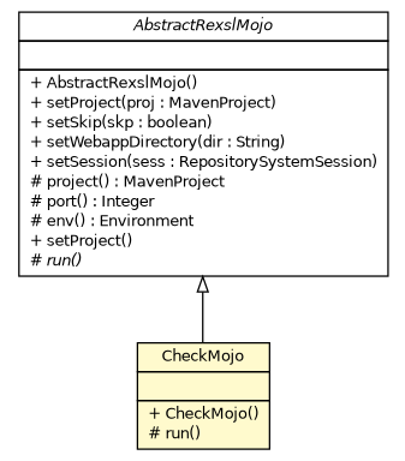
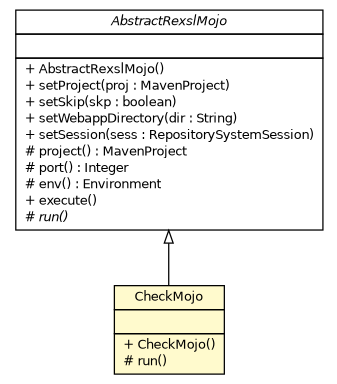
  digraph {
    nodesep=0.25
    ranksep=0.5
    node [fontcolor=black fontname=Helvetica fontsize=10.0 shape=plaintext]
-   n1 [label=<<table title="com.rexsl.maven.AbstractRexslMojo" border="0" cellborder="1" cellspacing="0" cellpadding="2" port="p" href="./AbstractRexslMojo.html"> 		<tr><td><table border="0" cellspacing="0" cellpadding="1"> <tr><td align="center" balign="center"><font face="Helvetica-Oblique"> AbstractRexslMojo </font></td></tr> 		</table></td></tr> 		<tr><td><table border="0" cellspacing="0" cellpadding="1"> <tr><td align="left" balign="left">  </td></tr> 		</table></td></tr> 		<tr><td><table border="0" cellspacing="0" cellpadding="1"> <tr><td align="left" balign="left"> + AbstractRexslMojo() </td></tr> <tr><td align="left" balign="left"> + setProject(proj : MavenProject) </td></tr> <tr><td align="left" balign="left"> + setSkip(skp : boolean) </td></tr> <tr><td align="left" balign="left"> + setWebappDirectory(dir : String) </td></tr> <tr><td align="left" balign="left"> + setSession(sess : RepositorySystemSession) </td></tr> <tr><td align="left" balign="left"> # project() : MavenProject </td></tr> <tr><td align="left" balign="left"> # port() : Integer </td></tr> <tr><td align="left" balign="left"> # env() : Environment </td></tr> <tr><td align="left" balign="left"> + setProject() </td></tr> <tr><td align="left" balign="left"><font face="Helvetica-Oblique" point-size="10.0"> # run() </font></td></tr> 		</table></td></tr> 		</table>>]
+   n1 [label=<<table title="com.rexsl.maven.AbstractRexslMojo" border="0" cellborder="1" cellspacing="0" cellpadding="2" port="p" href="./AbstractRexslMojo.html"> 		<tr><td><table border="0" cellspacing="0" cellpadding="1"> <tr><td align="center" balign="center"><font face="Helvetica-Oblique"> AbstractRexslMojo </font></td></tr> 		</table></td></tr> 		<tr><td><table border="0" cellspacing="0" cellpadding="1"> <tr><td align="left" balign="left">  </td></tr> 		</table></td></tr> 		<tr><td><table border="0" cellspacing="0" cellpadding="1"> <tr><td align="left" balign="left"> + AbstractRexslMojo() </td></tr> <tr><td align="left" balign="left"> + setProject(proj : MavenProject) </td></tr> <tr><td align="left" balign="left"> + setSkip(skp : boolean) </td></tr> <tr><td align="left" balign="left"> + setWebappDirectory(dir : String) </td></tr> <tr><td align="left" balign="left"> + setSession(sess : RepositorySystemSession) </td></tr> <tr><td align="left" balign="left"> # project() : MavenProject </td></tr> <tr><td align="left" balign="left"> # port() : Integer </td></tr> <tr><td align="left" balign="left"> # env() : Environment </td></tr> <tr><td align="left" balign="left"> + execute() </td></tr> <tr><td align="left" balign="left"><font face="Helvetica-Oblique" point-size="10.0"> # run() </font></td></tr> 		</table></td></tr> 		</table>>]
    n2 [label=<<table title="com.rexsl.maven.CheckMojo" border="0" cellborder="1" cellspacing="0" cellpadding="2" port="p" bgcolor="lemonChiffon" href="./CheckMojo.html"> 		<tr><td><table border="0" cellspacing="0" cellpadding="1"> <tr><td align="center" balign="center"> CheckMojo </td></tr> 		</table></td></tr> 		<tr><td><table border="0" cellspacing="0" cellpadding="1"> <tr><td align="left" balign="left">  </td></tr> 		</table></td></tr> 		<tr><td><table border="0" cellspacing="0" cellpadding="1"> <tr><td align="left" balign="left"> + CheckMojo() </td></tr> <tr><td align="left" balign="left"> # run() </td></tr> 		</table></td></tr> 		</table>>]
    n1 -> n2 [arrowtail=empty dir=back fontname=Helvetica fontsize=10 headport=p labelfontname=Helvetica labelfontsize=10 tailport=p]
  }
